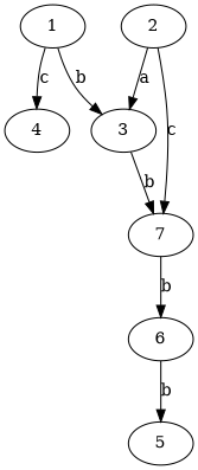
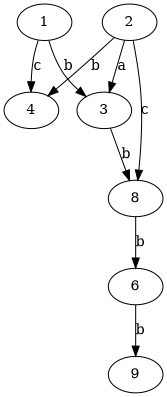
  strict digraph {
-   7
+   7 [label=8]
    6
    1
    3
    4
    2
-   5
+   5 [label=9]
    7 -> 6 [label=b]
    6 -> 5 [label=b]
    1 -> 3 [label=b]
    1 -> 4 [label=c]
    3 -> 7 [label=b]
    2 -> 7 [label=c]
    2 -> 3 [label=a]
+   2 -> 4 [label=b]
  }
